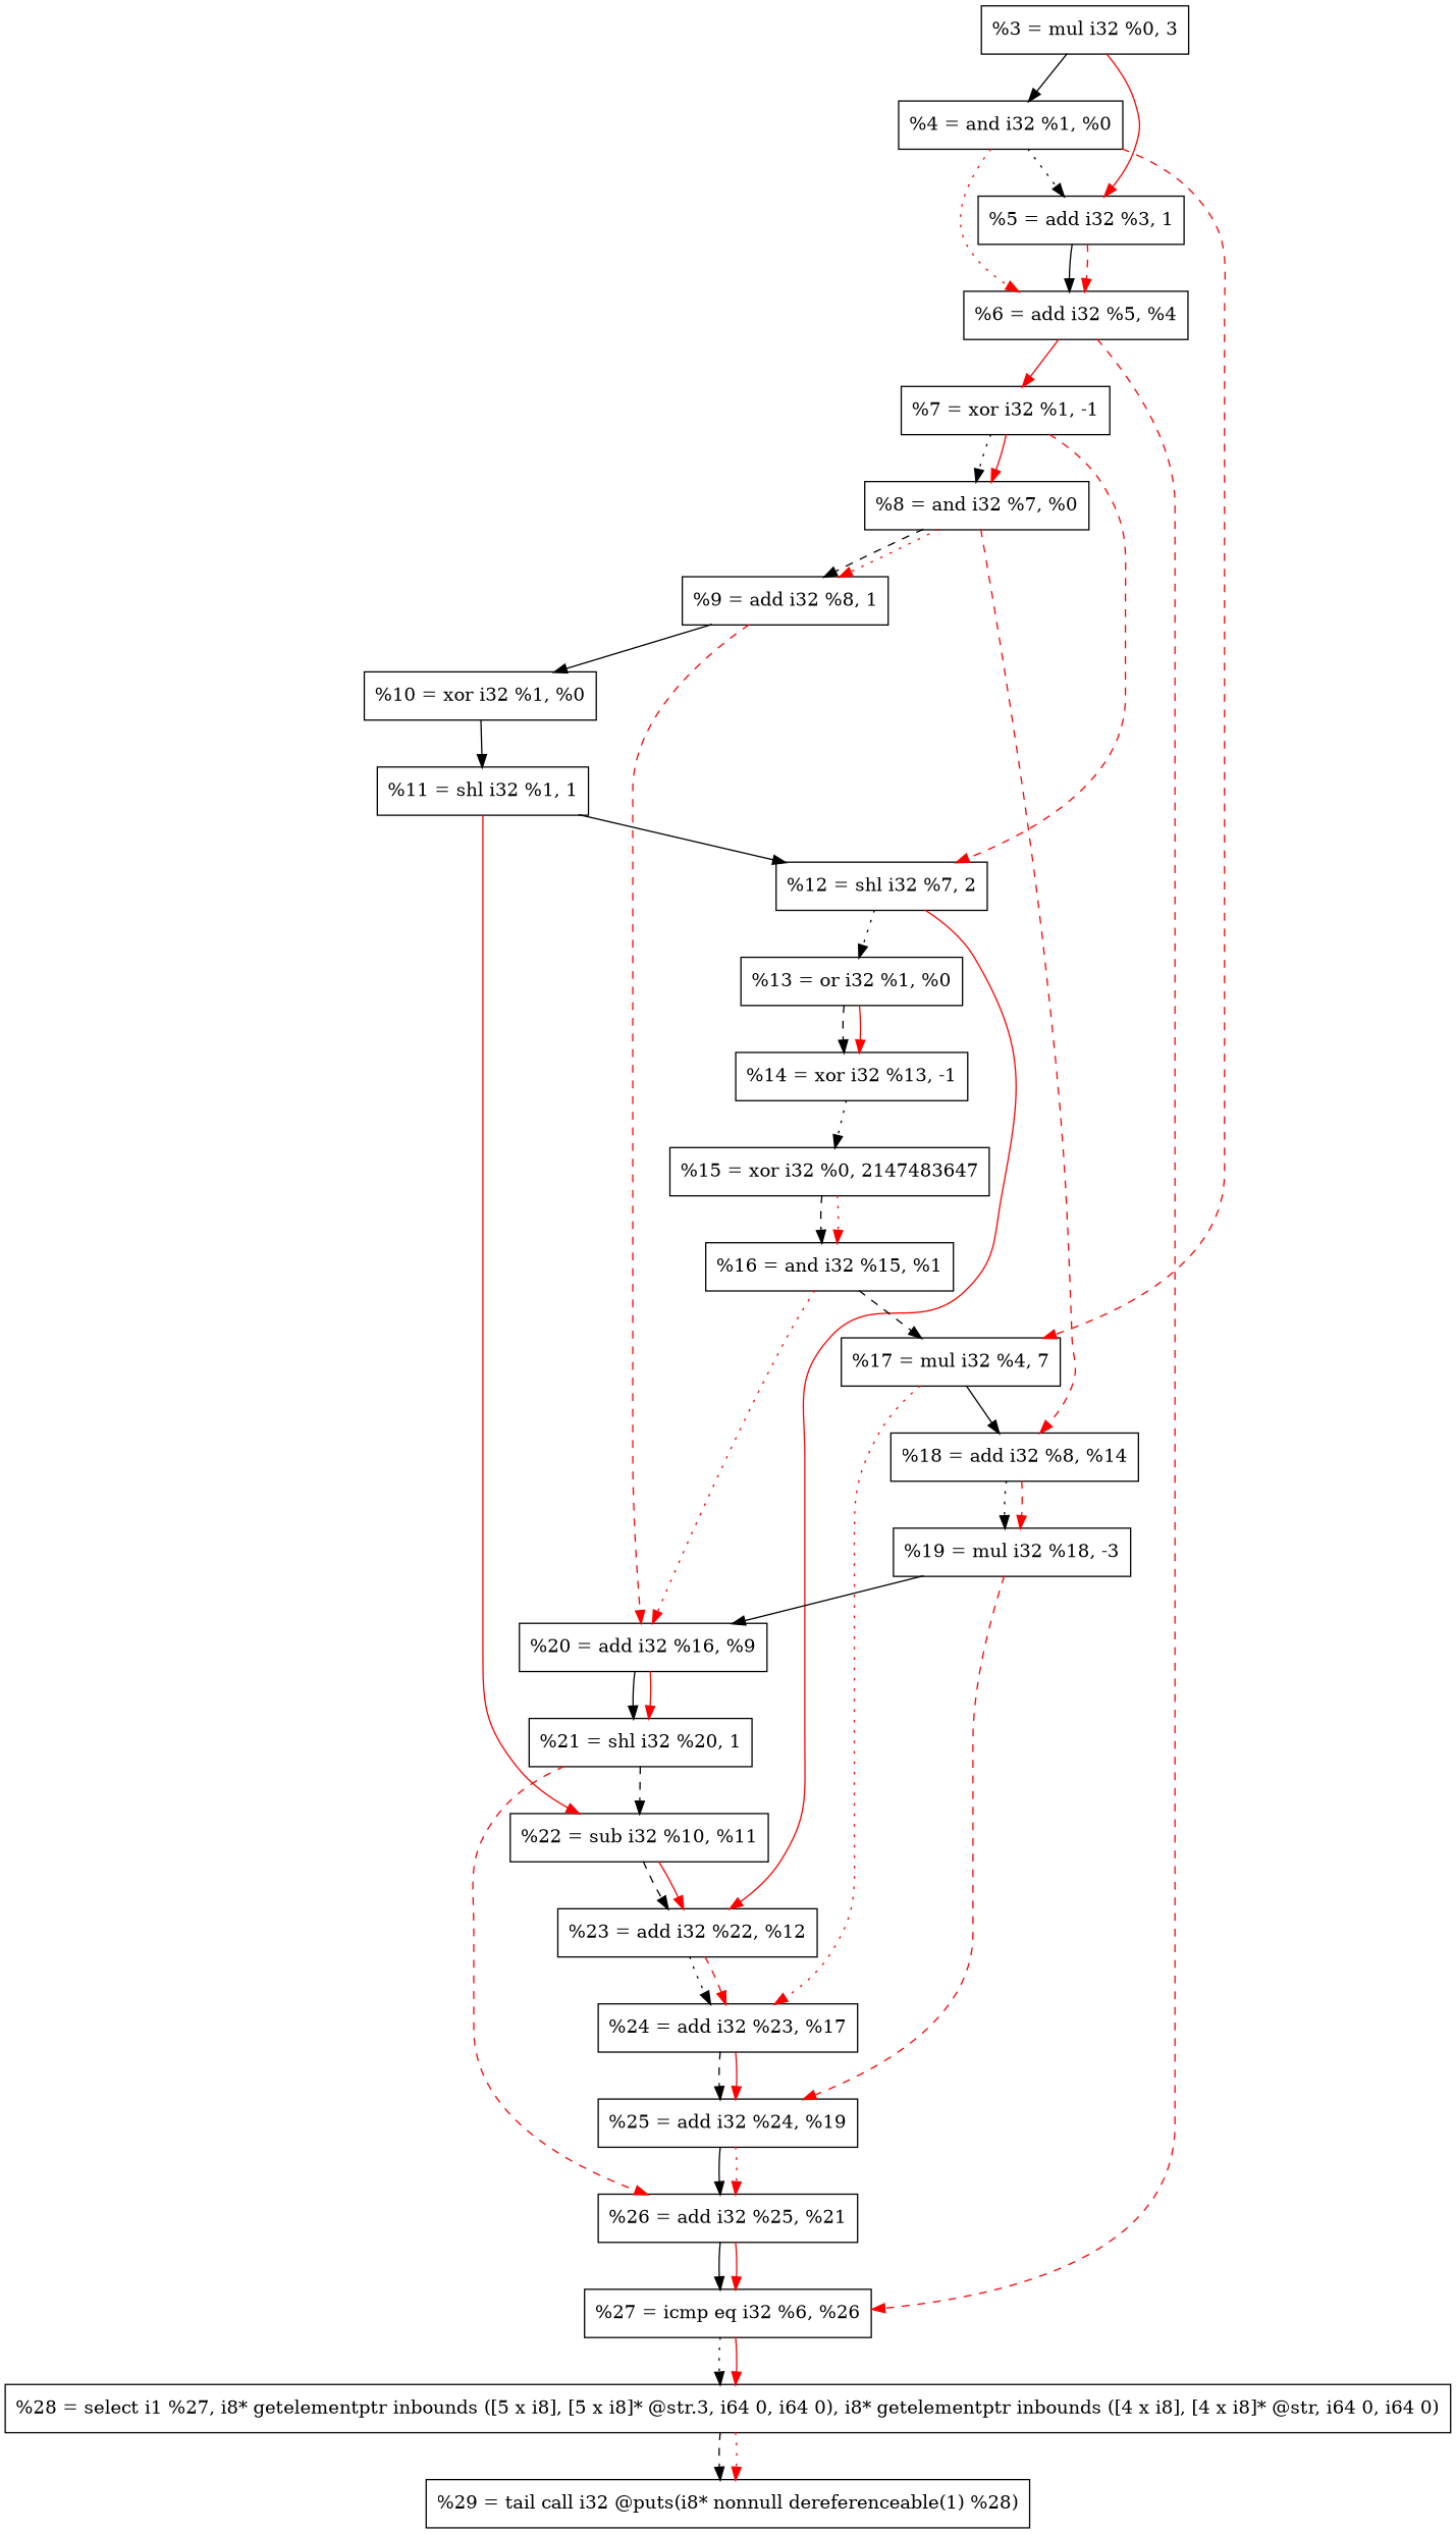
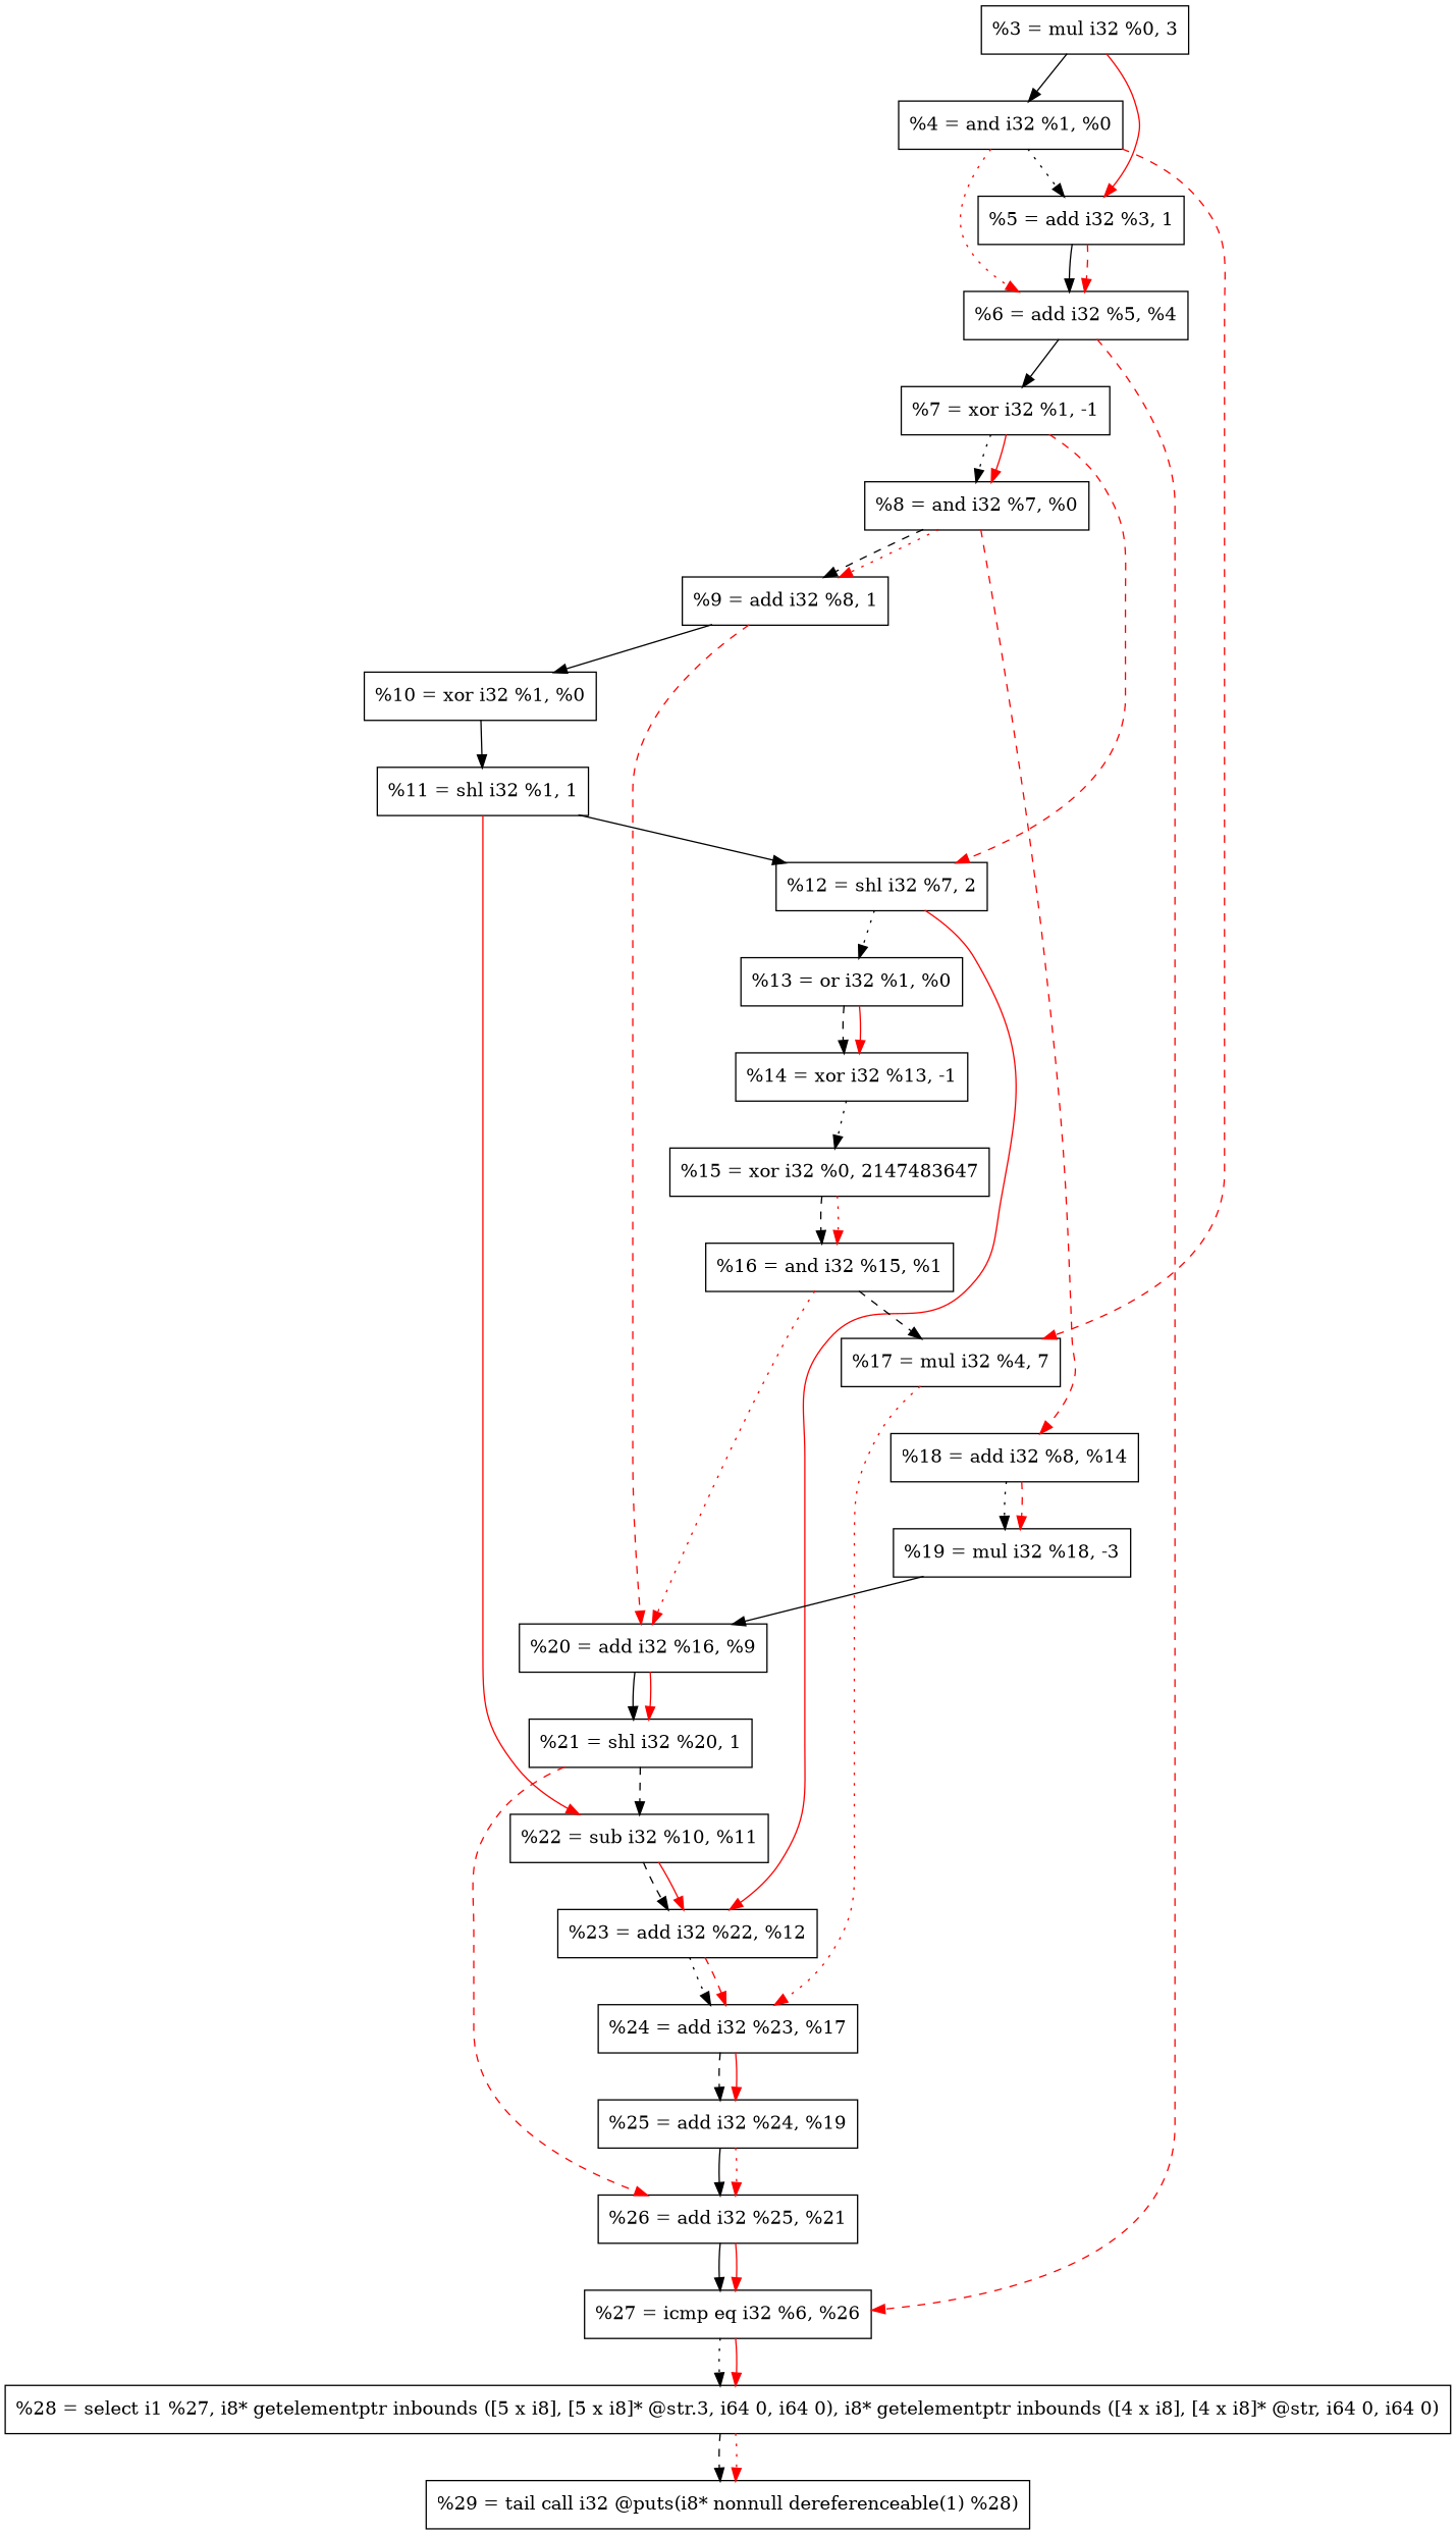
  digraph {
    node [shape=record]
    edge [style=solid color=red]
    n1 [label="  %3 = mul i32 %0, 3"]
    n2 [label="  %4 = and i32 %1, %0"]
    n3 [label="  %5 = add i32 %3, 1"]
    n4 [label="  %6 = add i32 %5, %4"]
    n5 [label="  %17 = mul i32 %4, 7"]
    n6 [label="  %7 = xor i32 %1, -1"]
    n7 [label="  %27 = icmp eq i32 %6, %26"]
    n8 [label="  %18 = add i32 %8, %14"]
    n9 [label="  %24 = add i32 %23, %17"]
    n10 [label="  %8 = and i32 %7, %0"]
    n11 [label="  %12 = shl i32 %7, 2"]
    n12 [label="  %28 = select i1 %27, i8* getelementptr inbounds ([5 x i8], [5 x i8]* @str.3, i64 0, i64 0), i8* getelementptr inbounds ([4 x i8], [4 x i8]* @str, i64 0, i64 0)"]
    n13 [label="  %9 = add i32 %8, 1"]
    n14 [label="  %13 = or i32 %1, %0"]
    n15 [label="  %23 = add i32 %22, %12"]
    n16 [label="  %10 = xor i32 %1, %0"]
    n17 [label="  %20 = add i32 %16, %9"]
    n18 [label="  %19 = mul i32 %18, -3"]
    n19 [label="  %11 = shl i32 %1, 1"]
    n20 [label="  %21 = shl i32 %20, 1"]
    n21 [label="  %22 = sub i32 %10, %11"]
    n22 [label="  %14 = xor i32 %13, -1"]
    n23 [label="  %15 = xor i32 %0, 2147483647"]
    n24 [label="  %16 = and i32 %15, %1"]
    n25 [label="  %25 = add i32 %24, %19"]
    n26 [label="  %26 = add i32 %25, %21"]
    n27 [label="  %29 = tail call i32 @puts(i8* nonnull dereferenceable(1) %28)"]
    n1 -> n2 [color=""]
    n1 -> n3
    n2 -> n3 [style=dotted color=""]
    n2 -> n4 [style=dotted]
    n2 -> n5 [style=dashed]
    n3 -> n4 [color=""]
    n3 -> n4 [style=dashed]
-   n4 -> n6
+   n4 -> n6 [color=""]
    n4 -> n7 [style=dashed]
-   n5 -> n8 [color=""]
    n5 -> n9 [style=dotted]
    n6 -> n10 [style=dotted color=""]
    n6 -> n10
    n6 -> n11 [style=dashed]
    n7 -> n12 [style=dotted color=""]
    n7 -> n12
    n8 -> n18 [style=dotted color=""]
    n8 -> n18 [style=dashed]
    n9 -> n25 [style=dashed color=""]
    n9 -> n25
    n10 -> n8 [style=dashed]
    n10 -> n13 [style=dashed color=""]
    n10 -> n13 [style=dotted]
    n11 -> n14 [style=dotted color=""]
    n11 -> n15
    n12 -> n27 [style=dashed color=""]
    n12 -> n27 [style=dotted]
    n13 -> n16 [color=""]
    n13 -> n17 [style=dashed]
    n14 -> n22 [style=dashed color=""]
    n14 -> n22
    n15 -> n9 [style=dotted color=""]
    n15 -> n9 [style=dashed]
    n16 -> n19 [color=""]
    n17 -> n20 [color=""]
    n17 -> n20
    n18 -> n17 [color=""]
-   n18 -> n25 [style=dashed]
    n19 -> n11 [color=""]
    n19 -> n21
    n20 -> n21 [style=dashed color=""]
    n20 -> n26 [style=dashed]
    n21 -> n15 [style=dashed color=""]
    n21 -> n15
    n22 -> n23 [style=dotted color=""]
    n23 -> n24 [style=dashed color=""]
    n23 -> n24 [style=dotted]
    n24 -> n5 [style=dashed color=""]
    n24 -> n17 [style=dotted]
    n25 -> n26 [color=""]
    n25 -> n26 [style=dotted]
    n26 -> n7 [color=""]
    n26 -> n7
  }
